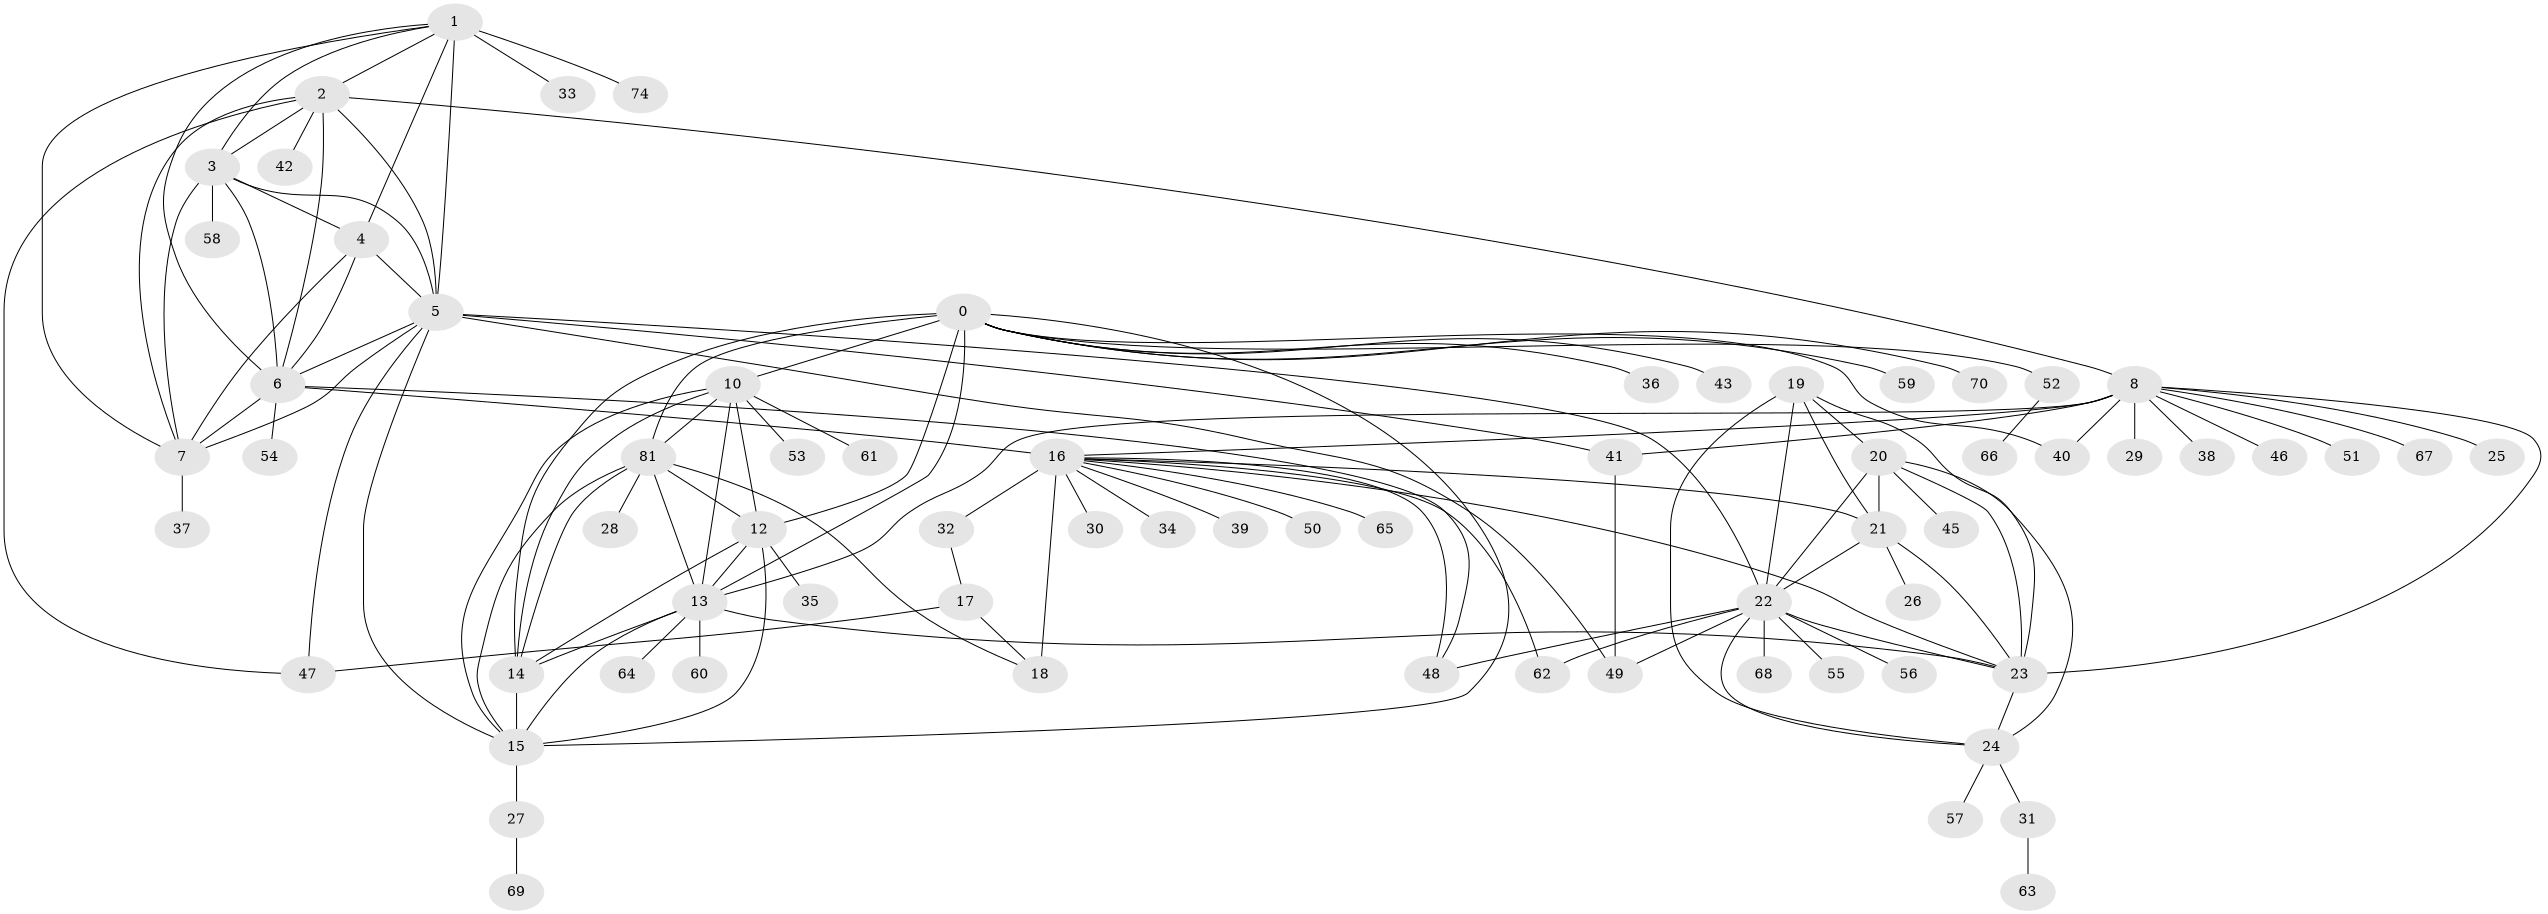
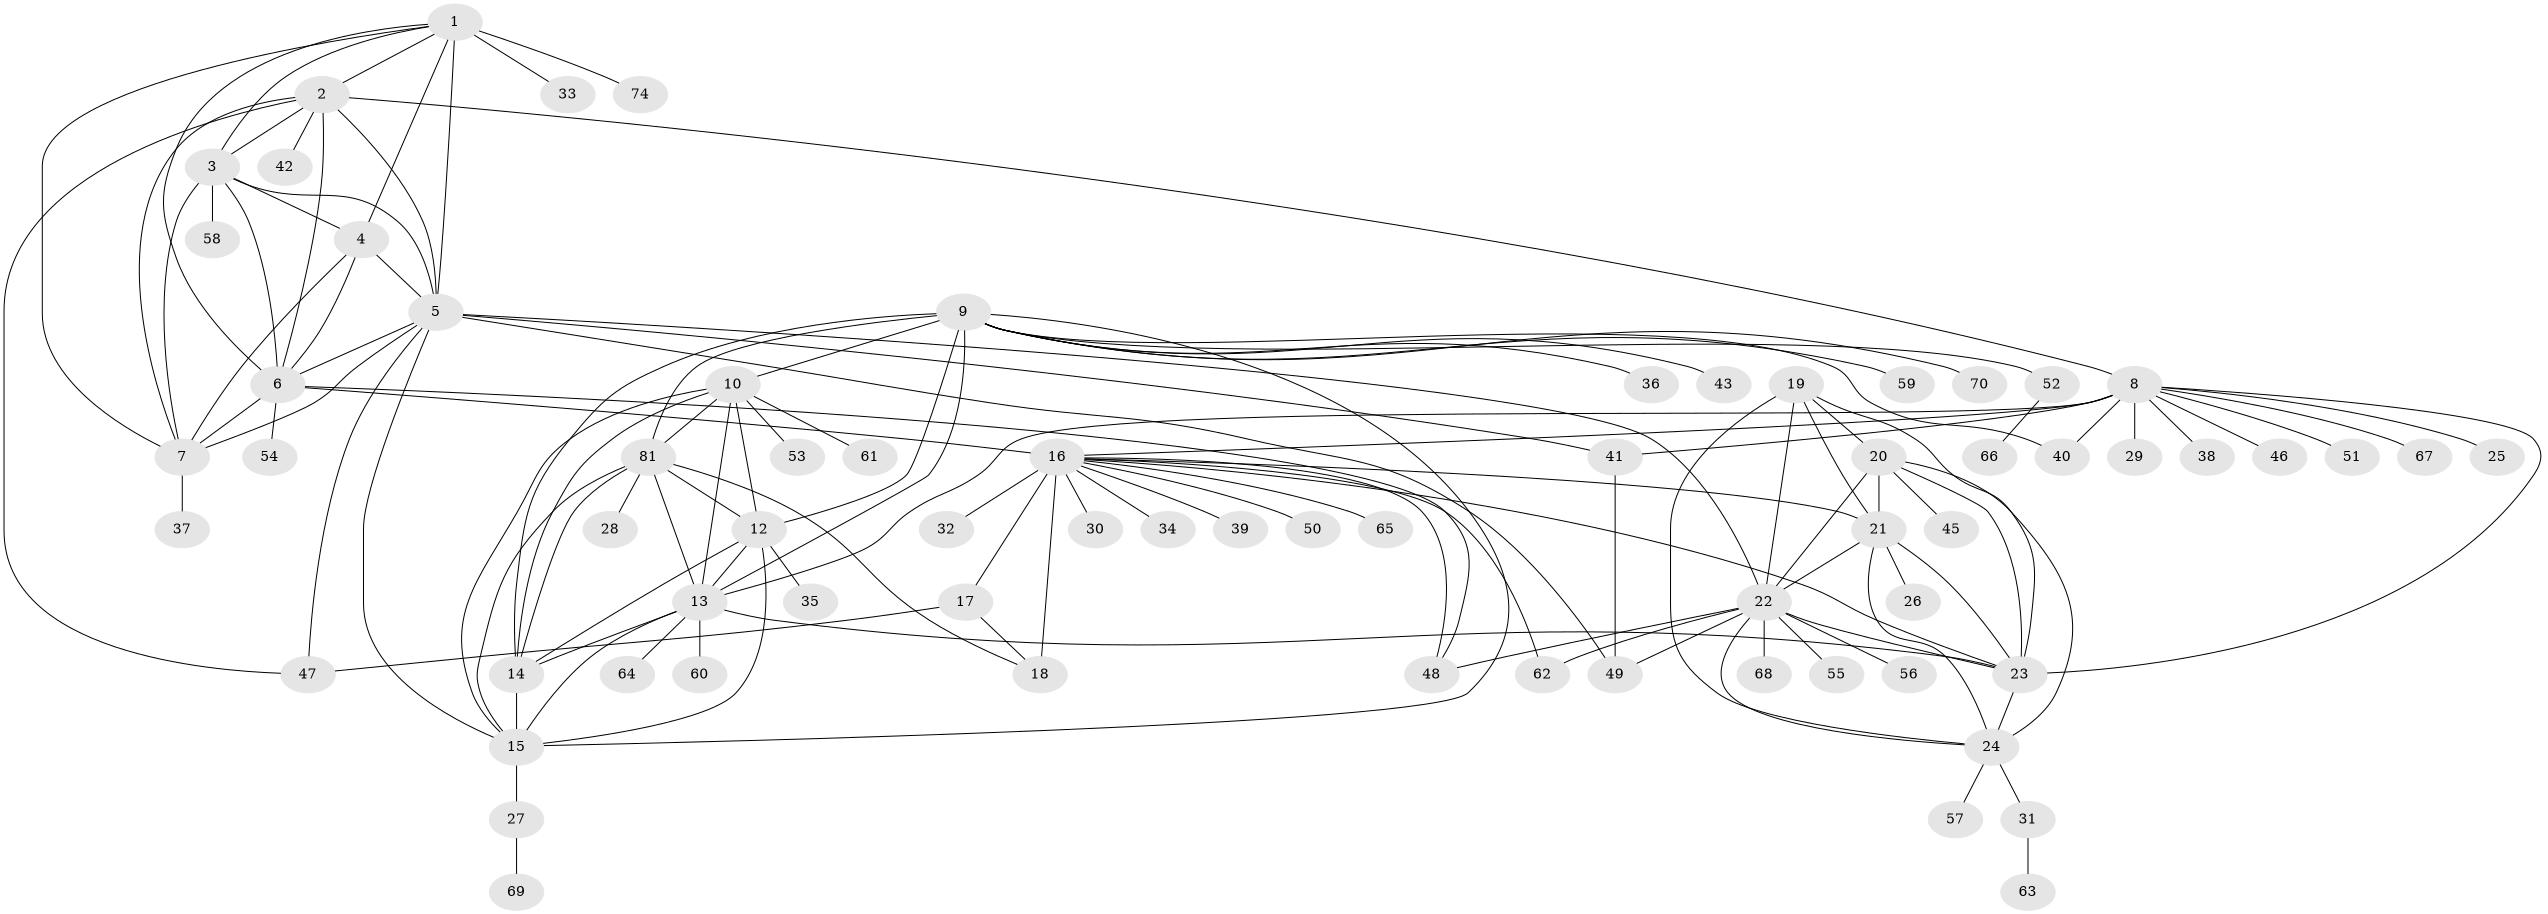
  graph {
    node [color=gray90 style=filled]
    edge [weight=1.0]
    1
    2
    3
    4
    5
    6
    7
    33
    n9 [label=74]
    8
    42
    47
    58
    15
    22
    41
    49
    16
    48
    54
    37
    13
    23
    25
    29
    38
    40
    46
    51
    67
    27
    62
    24
    55
    56
    68
    18
    17
    21
    30
    32
    34
    39
    50
    65
    14
    60
    64
-   9 [label=0]
+   9
    10
    n51 [label=81]
    12
    36
    43
    52
    59
    70
    53
    61
    28
    35
    66
    69
    26
    19
    20
    45
    31
    57
    63
    1 -- 2
    1 -- 3
    1 -- 4
    1 -- 5
    1 -- 6
    1 -- 7
    1 -- 33 [weight=2.0]
    1 -- n9
    2 -- 3
    2 -- 5
    2 -- 6
    2 -- 7
    2 -- 8
    2 -- 42
    2 -- 47
    3 -- 4
    3 -- 5
    3 -- 6
    3 -- 7
    3 -- 58
    4 -- 5
    4 -- 6 [weight=5.0]
    4 -- 7
    5 -- 6
    5 -- 7
    5 -- 47
    5 -- 15
    5 -- 22
    5 -- 41
    5 -- 49 [weight=2.0]
    6 -- 7
    6 -- 16
    6 -- 48 [weight=2.0]
    6 -- 54
    7 -- 37 [weight=2.0]
    8 -- 41 [weight=4.0]
    8 -- 16
    8 -- 13
    8 -- 23
    8 -- 25 [weight=3.0]
    8 -- 29
    8 -- 38
    8 -- 40
    8 -- 46
    8 -- 51
    8 -- 67
    15 -- 27
    22 -- 49
    22 -- 48
    22 -- 23 [weight=2.0]
    22 -- 62
    22 -- 24
    22 -- 55
    22 -- 56
    22 -- 68
    41 -- 49
    16 -- 48
    16 -- 23
    16 -- 62
    16 -- 18 [weight=5.0]
-   32 -- 17 [weight=5.0]
+   16 -- 17 [weight=5.0]
    16 -- 21
    16 -- 30
    16 -- 32
    16 -- 34 [weight=2.0]
    16 -- 39
    16 -- 50
    16 -- 65
    13 -- 15
    13 -- 23
    13 -- 14
    13 -- 60
    13 -- 64
    23 -- 24 [weight=2.0]
    27 -- 69
    24 -- 31
    24 -- 57
    17 -- 47
    17 -- 18
    21 -- 22
    21 -- 23 [weight=2.0]
+   21 -- 24
    21 -- 26 [weight=2.0]
    14 -- 15 [weight=3.0]
    9 -- 15
    9 -- 13
    9 -- 40
    9 -- 14
    9 -- 10
    9 -- n51
    9 -- 12
    9 -- 36
    9 -- 43
    9 -- 52
    9 -- 59
    9 -- 70
    10 -- 15
    10 -- 13
    10 -- 14
    10 -- n51
    10 -- 12
    10 -- 53
    10 -- 61
    n51 -- 15
    n51 -- 13
    n51 -- 18
    n51 -- 14
    n51 -- 12
    n51 -- 28 [weight=2.0]
    12 -- 15
    12 -- 13
    12 -- 14
    12 -- 35
    52 -- 66
    19 -- 22
    19 -- 23 [weight=2.0]
    19 -- 24
    19 -- 21
    19 -- 20
    20 -- 22
    20 -- 23 [weight=2.0]
    20 -- 24
    20 -- 21
    20 -- 45
    31 -- 63
  }
